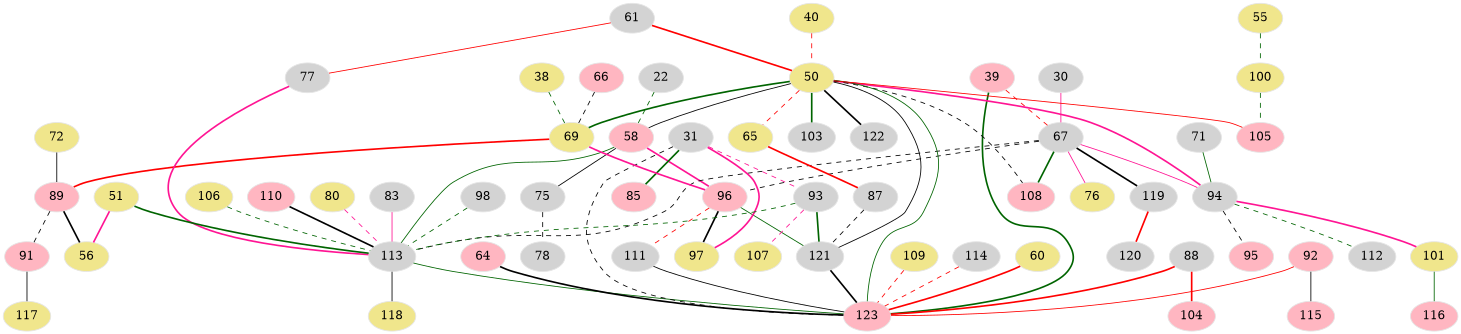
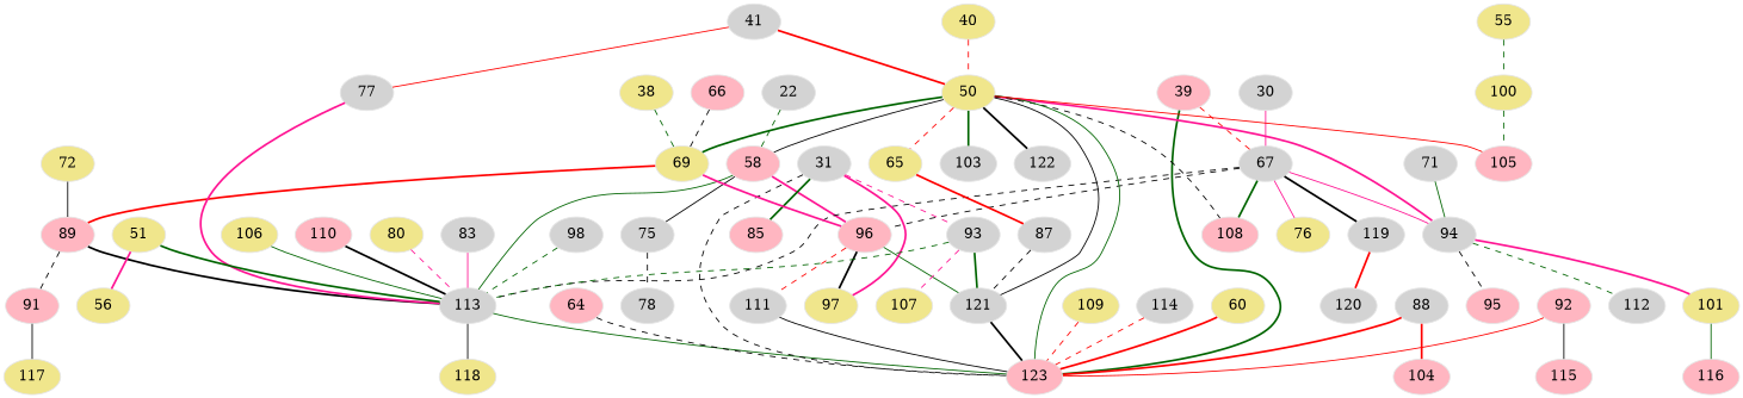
  graph {
    node [color=gray90 fillcolor=lightgrey style=filled]
    edge [color=black style=bold]
    58 [fillcolor=lightpink super="+24+3"]
    113 [super="+9+15+29+21+74+36+102"]
    75
    96 [fillcolor=lightpink super="+44+79+68"]
    22
    67 [super="+8+32"]
    94 [super="+81+57"]
    108 [fillcolor=lightpink super="+99"]
    76 [fillcolor=khaki]
    119
    30
    85 [fillcolor=lightpink]
    31
    93 [super="+45"]
    97 [fillcolor=khaki super="+46"]
    123 [fillcolor=lightpink super="+86+48"]
    121 [super="+82+73"]
    107 [fillcolor=khaki]
    69 [fillcolor=khaki super="+19+62"]
    89 [fillcolor=lightpink super="+37+84"]
    38 [fillcolor=khaki]
    39 [fillcolor=lightpink]
    40 [fillcolor=khaki super="+28"]
    50 [fillcolor=khaki super="+13+42+33"]
    65 [fillcolor=khaki]
    103
    105 [fillcolor=lightpink super="+90"]
    122
-   41 [label=61]
+   41
    77 [super="+12"]
    87
    95 [fillcolor=lightpink]
    101 [fillcolor=khaki]
    112
    51 [fillcolor=khaki]
    56 [fillcolor=khaki]
    118 [fillcolor=khaki]
    55 [fillcolor=khaki]
    100 [fillcolor=khaki]
    78
    111
    60 [fillcolor=khaki]
    64 [fillcolor=lightpink]
    66 [fillcolor=lightpink]
    120
    91 [fillcolor=lightpink]
    71
    72 [fillcolor=khaki]
    80 [fillcolor=khaki]
    83
    88
    104 [fillcolor=lightpink]
    117 [fillcolor=khaki]
    92 [fillcolor=lightpink]
    115 [fillcolor=lightpink]
    116 [fillcolor=lightpink]
    98
    106 [fillcolor=khaki]
    109 [fillcolor=khaki]
    110 [fillcolor=lightpink]
    114
    58 -- 113 [color=darkgreen style=solid]
    58 -- 75 [style=solid]
    58 -- 96 [color=deeppink weight=2]
    113 -- 123 [color=darkgreen style=solid weight=2]
    113 -- 118 [style=solid]
    75 -- 78 [style=dashed]
    96 -- 97
    96 -- 121 [color=darkgreen style=solid]
    96 -- 111 [color=red style=dashed]
    22 -- 58 [color=darkgreen style=dashed]
    67 -- 113 [style=dashed weight=2]
    67 -- 96 [style=dashed weight=2]
    67 -- 94 [color=deeppink style=solid weight=2]
    67 -- 108 [color=darkgreen]
    67 -- 76 [color=deeppink style=solid]
    67 -- 119
    94 -- 95 [style=dashed]
    94 -- 101 [color=deeppink]
    94 -- 112 [color=darkgreen style=dashed]
    119 -- 120 [color=red]
    30 -- 67 [color=deeppink style=solid]
    31 -- 85 [color=darkgreen]
    31 -- 93 [color=deeppink style=dashed]
    31 -- 97 [color=deeppink weight=2]
    31 -- 123 [style=dashed]
    93 -- 113 [color=darkgreen style=dashed weight=2]
    93 -- 121 [color=darkgreen weight=2]
    93 -- 107 [color=deeppink style=dashed]
    121 -- 123
    69 -- 96 [color=deeppink]
    69 -- 89 [color=red]
-   89 -- 56 [weight=2]
+   89 -- 113 [weight=2]
    89 -- 91 [style=dashed]
    38 -- 69 [color=darkgreen style=dashed weight=2]
    39 -- 67 [color=red style=dashed]
    39 -- 123 [color=darkgreen]
    40 -- 50 [color=red style=dashed]
    50 -- 58 [style=solid weight=2]
    50 -- 94 [color=deeppink weight=2]
    50 -- 108 [style=dashed]
    50 -- 123 [color=darkgreen style=solid]
    50 -- 121 [style=solid weight=2]
    50 -- 69 [color=darkgreen weight=4]
    50 -- 65 [color=red style=dashed]
    50 -- 103 [color=darkgreen]
    50 -- 105 [color=red style=solid]
    50 -- 122
    65 -- 87 [color=red]
    41 -- 50 [color=red]
    41 -- 77 [color=red style=solid]
    77 -- 113 [color=deeppink]
    87 -- 121 [style=dashed]
    101 -- 116 [color=darkgreen style=solid]
    51 -- 113 [color=darkgreen]
    51 -- 56 [color=deeppink]
    55 -- 100 [color=darkgreen style=dashed]
    100 -- 105 [color=darkgreen style=dashed]
    111 -- 123 [style=solid]
    60 -- 123 [color=red]
-   64 -- 123
+   64 -- 123 [style=dashed]
    66 -- 69 [style=dashed]
    91 -- 117 [style=solid]
    71 -- 94 [color=darkgreen style=solid]
    72 -- 89 [style=solid]
    80 -- 113 [color=deeppink style=dashed]
    83 -- 113 [color=deeppink style=solid]
    88 -- 123 [color=red]
    88 -- 104 [color=red]
    92 -- 123 [color=red style=solid]
    92 -- 115 [style=solid]
    98 -- 113 [color=darkgreen style=dashed]
-   106 -- 113 [color=darkgreen style=dashed weight=2]
+   106 -- 113 [color=darkgreen style=solid weight=2]
    109 -- 123 [color=red style=dashed]
    110 -- 113
    114 -- 123 [color=red style=dashed]
  }
